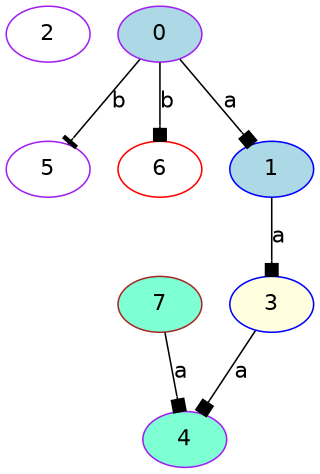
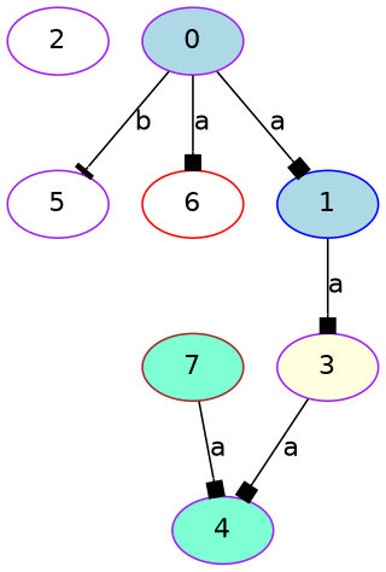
  strict digraph {
    fontname="DejaVu Sans"
    node [color=purple fillcolor=white fontname="DejaVu Sans" style=filled]
    edge [arrowhead=box fontname="DejaVu Sans"]
    2
-   3 [color=blue fillcolor=lightyellow]
+   3 [fillcolor=lightyellow]
    4 [fillcolor=aquamarine]
    0 [fillcolor=lightblue]
    5
    6 [color=red]
    1 [color=blue fillcolor=lightblue]
    7 [color=brown fillcolor=aquamarine]
    3 -> 4 [label=a]
    0 -> 5 [arrowhead=tee label=b]
-   0 -> 6 [label=b]
+   0 -> 6 [label=a]
    0 -> 1 [label=a]
    1 -> 3 [label=a]
    7 -> 4 [label=a]
  }
